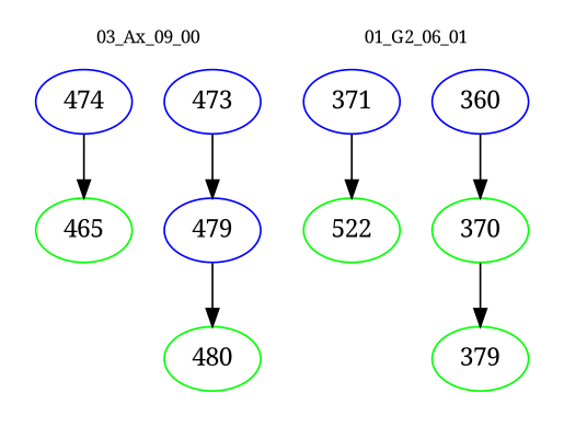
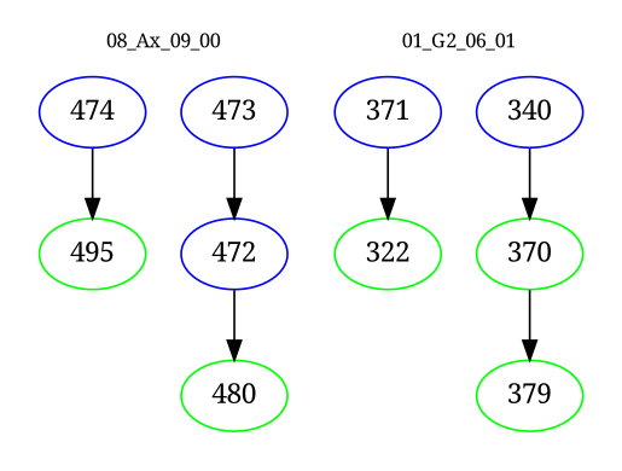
  digraph {
    fontname="Noto Serif"
    node [color=blue fontname="Noto Serif"]
    edge [color=black fontname="Noto Serif"]
    n1 [label=473]
    n2 [label=474]
-   n3 [label=479]
-   n4 [color=green label=465]
+   n3 [label=472]
+   n4 [color=green label=495]
    n5 [color=green label=480]
-   n6 [label=360]
+   n6 [label=340]
    n7 [label=371]
    n8 [color=green label=370]
-   n9 [color=green label=522]
+   n9 [color=green label=322]
    n10 [color=green label=379]
    subgraph cluster_1 {
      color=white
      fontsize=10
-     label="03_Ax_09_00"
+     label="08_Ax_09_00"
      n1
      n2
      n3
      n4
      n5
    }
    subgraph cluster_2 {
      color=white
      fontsize=10
      label="01_G2_06_01"
      n6
      n7
      n8
      n9
      n10
    }
    n1 -> n3
    n2 -> n4
    n3 -> n5
    n6 -> n8
    n7 -> n9
    n8 -> n10
  }
